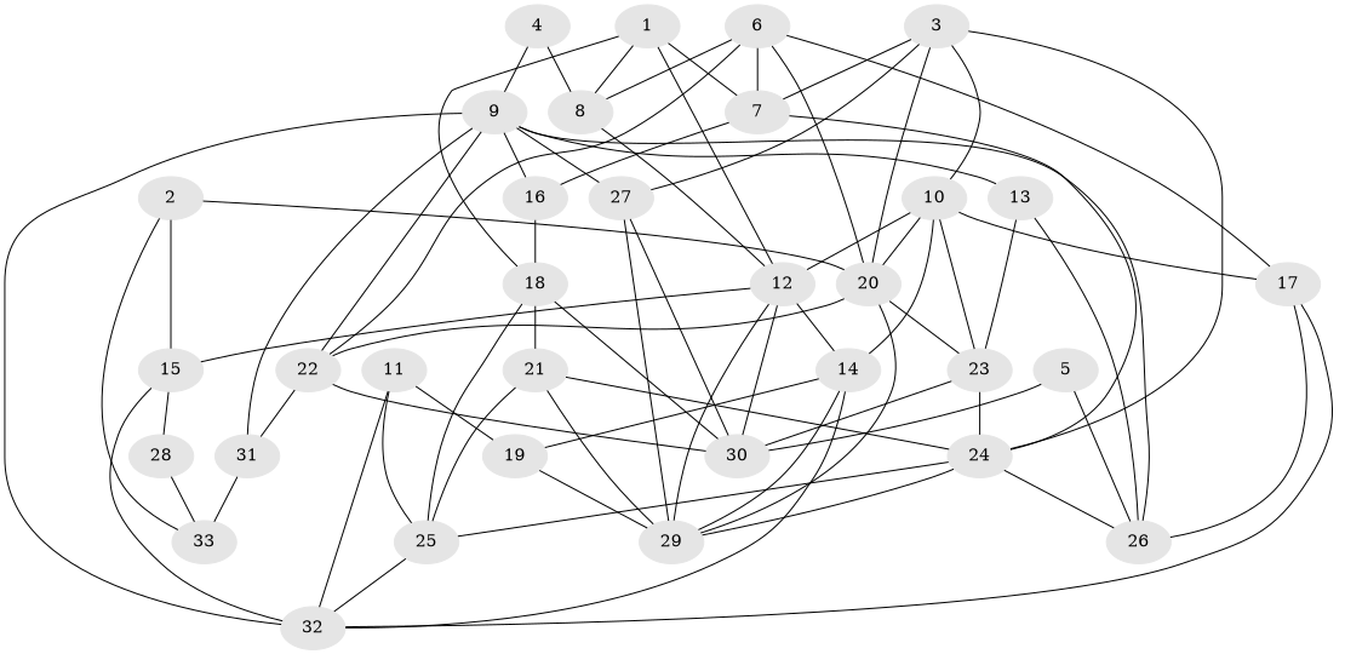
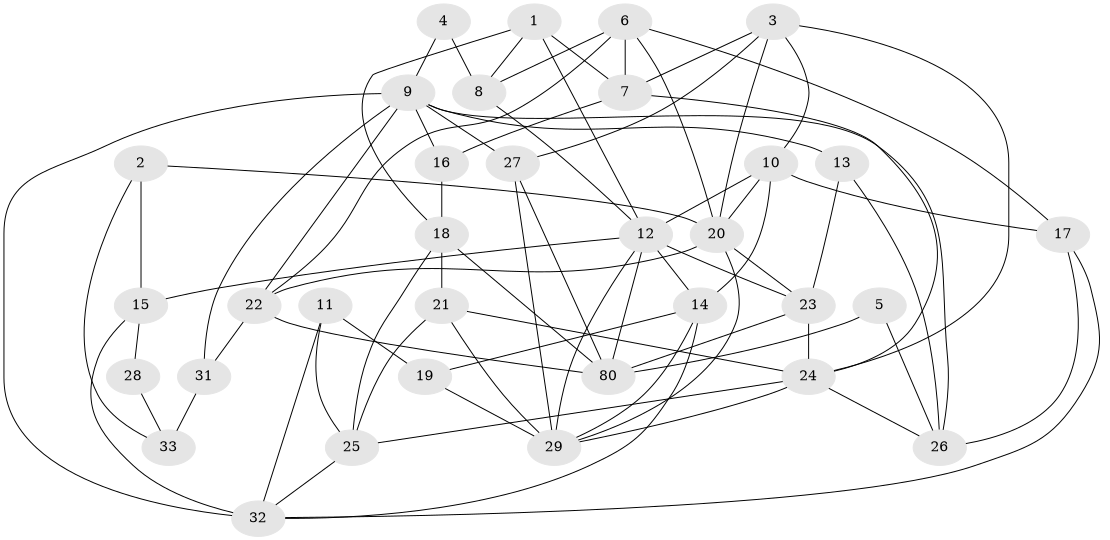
  graph {
    node [color=gray90 style=filled]
    edge [weight=1.0]
    1
    7
    8
    12
    18
    24
    16
    15
-   30
+   30 [label=80]
    14
    23
    29
    25
    21
    2
    20
    33
    32
    28
    22
    3
    10
    27
    17
    26
    4
    9
    13
    31
    5
    6
    19
    11
    1 -- 7
    1 -- 8
    1 -- 12
    1 -- 18
    7 -- 24
    7 -- 16
    8 -- 12
    12 -- 15 [weight=3.0]
    12 -- 30
    12 -- 14 [weight=2.0]
-   10 -- 23
+   12 -- 23
    12 -- 29 [weight=3.0]
    18 -- 30
    18 -- 25
    18 -- 21
    24 -- 29
    24 -- 25 [weight=2.0]
    24 -- 26 [weight=2.0]
    16 -- 18
    15 -- 32 [weight=2.0]
    15 -- 28
    14 -- 29
    14 -- 32
    14 -- 19
    23 -- 24
    23 -- 30
    25 -- 32
    21 -- 24
    21 -- 29 [weight=3.0]
    21 -- 25
    2 -- 15
    2 -- 20
    2 -- 33
    20 -- 23
    20 -- 29
    20 -- 22
    28 -- 33
    22 -- 30
    22 -- 31
    3 -- 7
    3 -- 24
    3 -- 20
    3 -- 10
    3 -- 27 [weight=2.0]
    10 -- 12
    10 -- 14
    10 -- 20
    10 -- 17 [weight=2.0]
    27 -- 30 [weight=2.0]
    27 -- 29
    17 -- 32
    17 -- 26
    4 -- 8
    4 -- 9
    9 -- 16
    9 -- 32
    9 -- 22
    9 -- 27 [weight=2.0]
    9 -- 26
    9 -- 13 [weight=2.0]
    9 -- 31
    13 -- 23
    13 -- 26
    31 -- 33 [weight=2.0]
    5 -- 30
    5 -- 26
    6 -- 7
    6 -- 8
    6 -- 20
    6 -- 22
    6 -- 17
    19 -- 29
    11 -- 25
    11 -- 32 [weight=2.0]
    11 -- 19
  }
